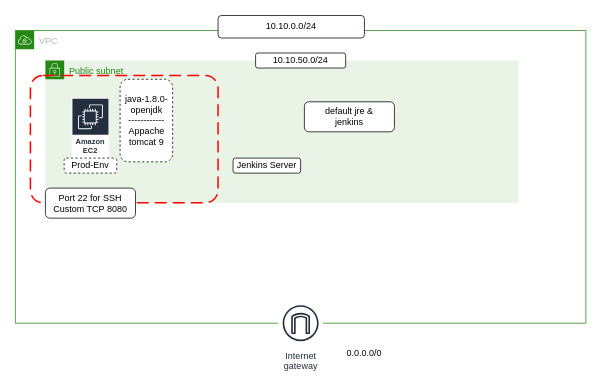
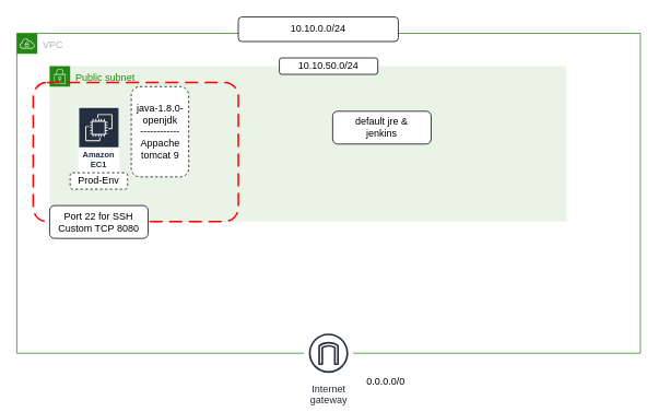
  <mxCell id="0" />
  <mxCell id="1" parent="0" />
  <mxCell id="2" value="VPC" style="points=[[0,0],[0.25,0],[0.5,0],[0.75,0],[1,0],[1,0.25],[1,0.5],[1,0.75],[1,1],[0.75,1],[0.5,1],[0.25,1],[0,1],[0,0.75],[0,0.5],[0,0.25]];outlineConnect=0;gradientColor=none;html=1;whiteSpace=wrap;fontSize=12;fontStyle=0;container=1;pointerEvents=0;collapsible=0;recursiveResize=0;shape=mxgraph.aws4.group;grIcon=mxgraph.aws4.group_vpc;strokeColor=#248814;fillColor=none;verticalAlign=top;align=left;spacingLeft=30;fontColor=#AAB7B8;dashed=0;" vertex="1" parent="1"><mxGeometry x="20" y="40" width="760" height="390" as="geometry" /></mxCell>
  <mxCell id="3" value="Public subnet" style="points=[[0,0],[0.25,0],[0.5,0],[0.75,0],[1,0],[1,0.25],[1,0.5],[1,0.75],[1,1],[0.75,1],[0.5,1],[0.25,1],[0,1],[0,0.75],[0,0.5],[0,0.25]];outlineConnect=0;gradientColor=none;html=1;whiteSpace=wrap;fontSize=12;fontStyle=0;container=1;pointerEvents=0;collapsible=0;recursiveResize=0;shape=mxgraph.aws4.group;grIcon=mxgraph.aws4.group_security_group;grStroke=0;strokeColor=#248814;fillColor=#E9F3E6;verticalAlign=top;align=left;spacingLeft=30;fontColor=#248814;dashed=0;" vertex="1" parent="2"><mxGeometry x="40" y="40" width="630" height="189.5" as="geometry" /></mxCell>
- <mxCell id="4" value="Amazon EC2" style="sketch=0;outlineConnect=0;fontColor=#232F3E;gradientColor=none;strokeColor=#ffffff;fillColor=#232F3E;dashed=0;verticalLabelPosition=middle;verticalAlign=bottom;align=center;html=1;whiteSpace=wrap;fontSize=10;fontStyle=1;spacing=3;shape=mxgraph.aws4.productIcon;prIcon=mxgraph.aws4.ec2;" vertex="1" parent="3"><mxGeometry x="35" y="50" width="50" height="80" as="geometry" /></mxCell>
+ <mxCell id="4" value="Amazon EC1" style="sketch=0;outlineConnect=0;fontColor=#232F3E;gradientColor=none;strokeColor=#ffffff;fillColor=#232F3E;dashed=0;verticalLabelPosition=middle;verticalAlign=bottom;align=center;html=1;whiteSpace=wrap;fontSize=10;fontStyle=1;spacing=3;shape=mxgraph.aws4.productIcon;prIcon=mxgraph.aws4.ec2;" vertex="1" parent="3"><mxGeometry x="35" y="50" width="50" height="80" as="geometry" /></mxCell>
  <mxCell id="5" value="Prod-Env" style="rounded=1;whiteSpace=wrap;html=1;dashed=1;" vertex="1" parent="3"><mxGeometry x="25" y="130" width="70" height="20" as="geometry" /></mxCell>
- <mxCell id="6" value="Jenkins Server" style="rounded=1;whiteSpace=wrap;html=1;" vertex="1" parent="3"><mxGeometry x="250" y="130" width="90" height="20" as="geometry" /></mxCell>
  <mxCell id="7" value="default jre &amp;amp;&lt;br&gt;jenkins" style="rounded=1;whiteSpace=wrap;html=1;" vertex="1" parent="3"><mxGeometry x="345" y="55" width="120" height="40" as="geometry" /></mxCell>
  <mxCell id="8" value="" style="rounded=1;arcSize=10;dashed=1;strokeColor=#ff0000;fillColor=none;gradientColor=none;dashPattern=8 4;strokeWidth=2;" vertex="1" parent="3"><mxGeometry x="-20" y="20" width="250" height="169.5" as="geometry" /></mxCell>
  <mxCell id="9" value="" style="shape=image;html=1;verticalAlign=top;verticalLabelPosition=bottom;labelBackgroundColor=#ffffff;imageAspect=0;aspect=fixed;image=https://cdn1.iconfinder.com/data/icons/operating-system-flat-1/30/ubuntu-128.png" vertex="1" parent="3"><mxGeometry x="260" y="50" width="70" height="70" as="geometry" /></mxCell>
  <mxCell id="10" value="10.10.50.0/24" style="rounded=1;whiteSpace=wrap;html=1;" vertex="1" parent="2"><mxGeometry x="320" y="30" width="120" height="20" as="geometry" /></mxCell>
  <mxCell id="11" value="Port 22 for SSH&lt;br&gt;Custom TCP 8080" style="rounded=1;whiteSpace=wrap;html=1;" vertex="1" parent="2"><mxGeometry x="40" y="210" width="120" height="40" as="geometry" /></mxCell>
  <mxCell id="12" value="Internet&#10;gateway" style="sketch=0;outlineConnect=0;fontColor=#232F3E;gradientColor=none;strokeColor=#232F3E;fillColor=#ffffff;dashed=0;verticalLabelPosition=bottom;verticalAlign=top;align=center;html=1;fontSize=12;fontStyle=0;aspect=fixed;shape=mxgraph.aws4.resourceIcon;resIcon=mxgraph.aws4.internet_gateway;" vertex="1" parent="2"><mxGeometry x="350" y="360" width="60" height="60" as="geometry" /></mxCell>
  <mxCell id="13" value="java-1.8.0-openjdk&lt;br&gt;------------&lt;br&gt;Appache tomcat 9" style="rounded=1;whiteSpace=wrap;html=1;dashed=1;" vertex="1" parent="2"><mxGeometry x="139.5" y="65" width="70" height="110" as="geometry" /></mxCell>
  <mxCell id="14" value="10.10.0.0/24" style="rounded=1;whiteSpace=wrap;html=1;" vertex="1" parent="1"><mxGeometry x="290" y="20" width="195" height="30" as="geometry" /></mxCell>
- <mxCell id="15" value="0.0.0.0/0" style="text;html=1;strokeColor=none;fillColor=none;align=center;verticalAlign=middle;whiteSpace=wrap;rounded=0;" vertex="1" parent="1"><mxGeometry x="455" y="455" width="60" height="30" as="geometry" /></mxCell>
+ <mxCell id="15" value="0.0.0.0/0" style="text;html=1;strokeColor=none;fillColor=none;align=center;verticalAlign=middle;whiteSpace=wrap;rounded=0;" vertex="1" parent="1"><mxGeometry x="440" y="450" width="60" height="30" as="geometry" /></mxCell>
